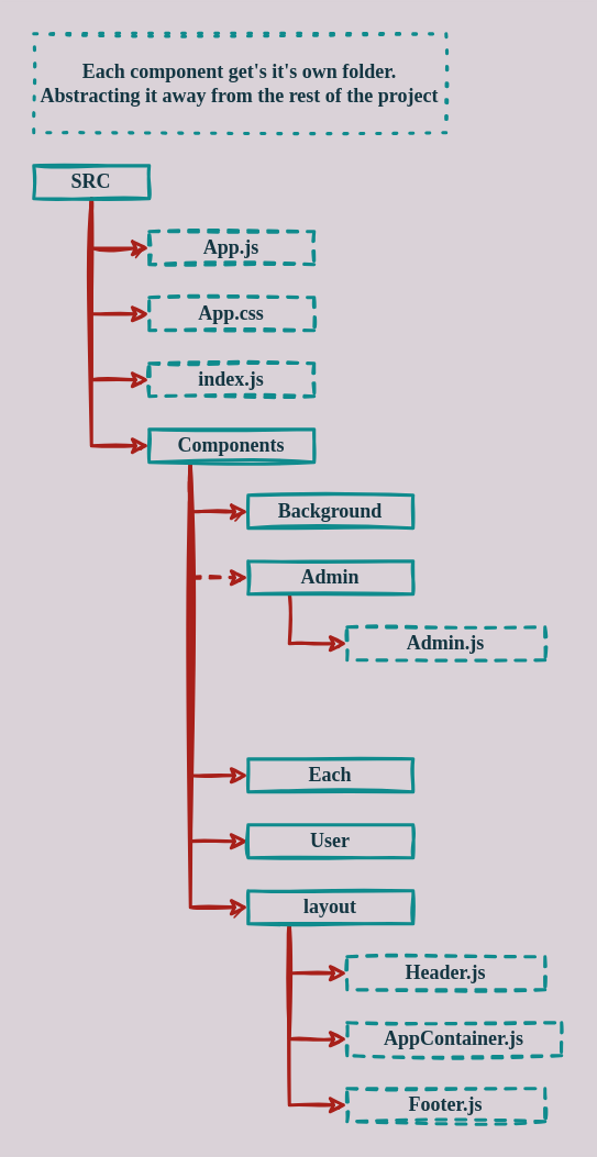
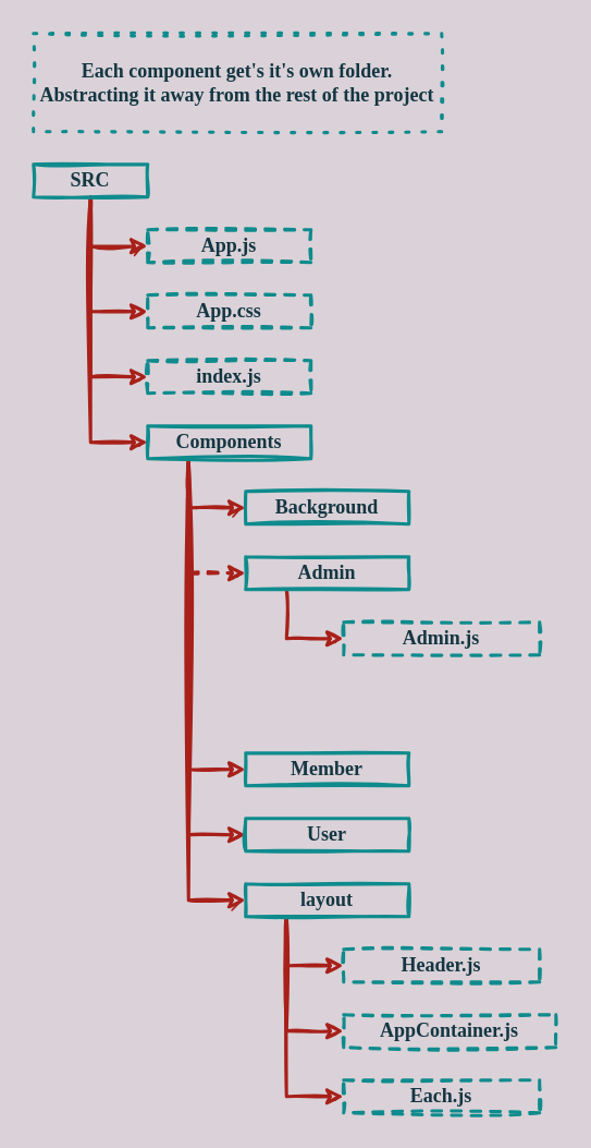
  <mxCell id="0" />
  <mxCell id="1" parent="0" />
  <mxCell id="2" style="edgeStyle=orthogonalEdgeStyle;rounded=0;orthogonalLoop=1;jettySize=auto;html=1;exitX=0.5;exitY=1;exitDx=0;exitDy=0;entryX=0;entryY=0.5;entryDx=0;entryDy=0;strokeColor=#A8201A;strokeWidth=2;fillColor=#FAE5C7;fontFamily=Lucida Console;fontColor=#143642;sketch=1;labelBackgroundColor=#DAD2D8;" edge="1" parent="1" source="6" target="13"><mxGeometry relative="1" as="geometry" /></mxCell>
  <mxCell id="3" style="edgeStyle=orthogonalEdgeStyle;rounded=0;orthogonalLoop=1;jettySize=auto;html=1;exitX=0.5;exitY=1;exitDx=0;exitDy=0;entryX=0;entryY=0.5;entryDx=0;entryDy=0;strokeColor=#A8201A;strokeWidth=2;fillColor=#FAE5C7;fontFamily=Lucida Console;fontColor=#143642;sketch=1;labelBackgroundColor=#DAD2D8;" edge="1" parent="1" source="6" target="14"><mxGeometry relative="1" as="geometry" /></mxCell>
  <mxCell id="4" style="edgeStyle=orthogonalEdgeStyle;rounded=0;orthogonalLoop=1;jettySize=auto;html=1;exitX=0.5;exitY=1;exitDx=0;exitDy=0;entryX=0;entryY=0.5;entryDx=0;entryDy=0;strokeColor=#A8201A;strokeWidth=2;fillColor=#FAE5C7;fontFamily=Lucida Console;fontColor=#143642;sketch=1;labelBackgroundColor=#DAD2D8;" edge="1" parent="1" source="6" target="15"><mxGeometry relative="1" as="geometry" /></mxCell>
  <mxCell id="5" style="edgeStyle=orthogonalEdgeStyle;rounded=0;orthogonalLoop=1;jettySize=auto;html=1;exitX=0.5;exitY=1;exitDx=0;exitDy=0;entryX=0;entryY=0.5;entryDx=0;entryDy=0;strokeColor=#A8201A;strokeWidth=2;fillColor=#FAE5C7;fontFamily=Lucida Console;fontColor=#143642;sketch=1;labelBackgroundColor=#DAD2D8;" edge="1" parent="1" source="6" target="12"><mxGeometry relative="1" as="geometry" /></mxCell>
  <mxCell id="6" value="&lt;b&gt;SRC&lt;/b&gt;" style="text;html=1;fillColor=none;align=center;verticalAlign=middle;whiteSpace=wrap;rounded=0;fontFamily=Lucida Console;fontColor=#143642;labelBorderColor=none;strokeColor=#0F8B8D;strokeWidth=2;sketch=1;" vertex="1" parent="1"><mxGeometry x="20" y="100" width="70" height="20" as="geometry" /></mxCell>
  <mxCell id="7" style="edgeStyle=orthogonalEdgeStyle;rounded=0;orthogonalLoop=1;jettySize=auto;html=1;exitX=0.25;exitY=1;exitDx=0;exitDy=0;entryX=0;entryY=0.5;entryDx=0;entryDy=0;strokeColor=#A8201A;strokeWidth=2;fillColor=#FAE5C7;fontFamily=Lucida Console;fontColor=#143642;sketch=1;labelBackgroundColor=#DAD2D8;" edge="1" parent="1" source="12" target="23"><mxGeometry relative="1" as="geometry" /></mxCell>
  <mxCell id="8" style="edgeStyle=orthogonalEdgeStyle;rounded=0;orthogonalLoop=1;jettySize=auto;html=1;exitX=0.25;exitY=1;exitDx=0;exitDy=0;entryX=0;entryY=0.5;entryDx=0;entryDy=0;strokeColor=#A8201A;strokeWidth=2;fillColor=#FAE5C7;fontFamily=Lucida Console;fontColor=#143642;sketch=1;labelBackgroundColor=#DAD2D8;dashed=1;" edge="1" parent="1" source="12" target="25"><mxGeometry relative="1" as="geometry" /></mxCell>
  <mxCell id="9" style="edgeStyle=orthogonalEdgeStyle;rounded=0;orthogonalLoop=1;jettySize=auto;html=1;exitX=0.25;exitY=1;exitDx=0;exitDy=0;entryX=0;entryY=0.5;entryDx=0;entryDy=0;strokeColor=#A8201A;strokeWidth=2;fillColor=#FAE5C7;fontFamily=Lucida Console;fontColor=#143642;sketch=1;labelBackgroundColor=#DAD2D8;" edge="1" parent="1" source="12" target="26"><mxGeometry relative="1" as="geometry" /></mxCell>
  <mxCell id="10" style="edgeStyle=orthogonalEdgeStyle;rounded=0;orthogonalLoop=1;jettySize=auto;html=1;exitX=0.25;exitY=1;exitDx=0;exitDy=0;entryX=0;entryY=0.5;entryDx=0;entryDy=0;strokeColor=#A8201A;strokeWidth=2;fillColor=#FAE5C7;fontFamily=Lucida Console;fontColor=#143642;sketch=1;labelBackgroundColor=#DAD2D8;" edge="1" parent="1" source="12" target="27"><mxGeometry relative="1" as="geometry" /></mxCell>
  <mxCell id="11" style="edgeStyle=orthogonalEdgeStyle;rounded=0;orthogonalLoop=1;jettySize=auto;html=1;exitX=0.25;exitY=1;exitDx=0;exitDy=0;entryX=0;entryY=0.5;entryDx=0;entryDy=0;strokeColor=#A8201A;strokeWidth=2;fillColor=#FAE5C7;fontFamily=Lucida Console;fontColor=#143642;sketch=1;labelBackgroundColor=#DAD2D8;" edge="1" parent="1" source="12" target="19"><mxGeometry relative="1" as="geometry" /></mxCell>
  <mxCell id="12" value="&lt;b&gt;Components&lt;/b&gt;" style="text;html=1;fillColor=none;align=center;verticalAlign=middle;whiteSpace=wrap;rounded=0;fontFamily=Lucida Console;fontColor=#143642;labelBorderColor=none;strokeColor=#0F8B8D;strokeWidth=2;sketch=1;" vertex="1" parent="1"><mxGeometry x="90" y="260" width="100" height="20" as="geometry" /></mxCell>
  <mxCell id="13" value="&lt;b&gt;App.js&lt;/b&gt;" style="text;html=1;fillColor=none;align=center;verticalAlign=middle;whiteSpace=wrap;rounded=0;fontFamily=Lucida Console;fontColor=#143642;labelBorderColor=none;strokeColor=#0F8B8D;strokeWidth=2;dashed=1;sketch=1;" vertex="1" parent="1"><mxGeometry x="90" y="140" width="100" height="20" as="geometry" /></mxCell>
  <mxCell id="14" value="&lt;b&gt;App.css&lt;/b&gt;" style="text;html=1;fillColor=none;align=center;verticalAlign=middle;whiteSpace=wrap;rounded=0;fontFamily=Lucida Console;fontColor=#143642;labelBorderColor=none;strokeColor=#0F8B8D;strokeWidth=2;dashed=1;sketch=1;" vertex="1" parent="1"><mxGeometry x="90" y="180" width="100" height="20" as="geometry" /></mxCell>
  <mxCell id="15" value="&lt;b&gt;index.js&lt;/b&gt;" style="text;html=1;fillColor=none;align=center;verticalAlign=middle;whiteSpace=wrap;rounded=0;fontFamily=Lucida Console;fontColor=#143642;labelBorderColor=none;strokeColor=#0F8B8D;strokeWidth=2;dashed=1;sketch=1;" vertex="1" parent="1"><mxGeometry x="90" y="220" width="100" height="20" as="geometry" /></mxCell>
  <mxCell id="16" style="edgeStyle=orthogonalEdgeStyle;rounded=0;orthogonalLoop=1;jettySize=auto;html=1;exitX=0.25;exitY=1;exitDx=0;exitDy=0;entryX=0;entryY=0.5;entryDx=0;entryDy=0;strokeColor=#A8201A;strokeWidth=2;fillColor=#FAE5C7;fontFamily=Lucida Console;fontColor=#143642;sketch=1;labelBackgroundColor=#DAD2D8;" edge="1" parent="1" source="19" target="20"><mxGeometry relative="1" as="geometry" /></mxCell>
  <mxCell id="17" style="edgeStyle=orthogonalEdgeStyle;rounded=0;orthogonalLoop=1;jettySize=auto;html=1;exitX=0.25;exitY=1;exitDx=0;exitDy=0;entryX=0;entryY=0.5;entryDx=0;entryDy=0;strokeColor=#A8201A;strokeWidth=2;fillColor=#FAE5C7;fontFamily=Lucida Console;fontColor=#143642;sketch=1;labelBackgroundColor=#DAD2D8;" edge="1" parent="1" source="19" target="21"><mxGeometry relative="1" as="geometry" /></mxCell>
  <mxCell id="18" style="edgeStyle=orthogonalEdgeStyle;rounded=0;orthogonalLoop=1;jettySize=auto;html=1;exitX=0.25;exitY=1;exitDx=0;exitDy=0;entryX=0;entryY=0.5;entryDx=0;entryDy=0;strokeColor=#A8201A;strokeWidth=2;fillColor=#FAE5C7;fontFamily=Lucida Console;fontColor=#143642;sketch=1;labelBackgroundColor=#DAD2D8;" edge="1" parent="1" source="19" target="22"><mxGeometry relative="1" as="geometry" /></mxCell>
  <mxCell id="19" value="&lt;b&gt;layout&lt;/b&gt;" style="text;html=1;fillColor=none;align=center;verticalAlign=middle;whiteSpace=wrap;rounded=0;fontFamily=Lucida Console;fontColor=#143642;labelBorderColor=none;strokeColor=#0F8B8D;strokeWidth=2;sketch=1;" vertex="1" parent="1"><mxGeometry x="150" y="540" width="100" height="20" as="geometry" /></mxCell>
  <mxCell id="20" value="&lt;b&gt;Header.js&lt;/b&gt;" style="text;html=1;fillColor=none;align=center;verticalAlign=middle;whiteSpace=wrap;rounded=0;fontFamily=Lucida Console;fontColor=#143642;labelBorderColor=none;strokeColor=#0F8B8D;strokeWidth=2;dashed=1;sketch=1;" vertex="1" parent="1"><mxGeometry x="210" y="580" width="120" height="20" as="geometry" /></mxCell>
  <mxCell id="21" value="&lt;b&gt;AppContainer.js&lt;/b&gt;" style="text;html=1;fillColor=none;align=center;verticalAlign=middle;whiteSpace=wrap;rounded=0;fontFamily=Lucida Console;fontColor=#143642;labelBorderColor=none;strokeColor=#0F8B8D;strokeWidth=2;dashed=1;sketch=1;" vertex="1" parent="1"><mxGeometry x="210" y="620" width="130" height="20" as="geometry" /></mxCell>
- <mxCell id="22" value="&lt;b&gt;Footer.js&lt;/b&gt;" style="text;html=1;fillColor=none;align=center;verticalAlign=middle;whiteSpace=wrap;rounded=0;fontFamily=Lucida Console;fontColor=#143642;labelBorderColor=none;strokeColor=#0F8B8D;strokeWidth=2;dashed=1;sketch=1;" vertex="1" parent="1"><mxGeometry x="210" y="660" width="120" height="20" as="geometry" /></mxCell>
+ <mxCell id="22" value="&lt;b&gt;Each.js&lt;/b&gt;" style="text;html=1;fillColor=none;align=center;verticalAlign=middle;whiteSpace=wrap;rounded=0;fontFamily=Lucida Console;fontColor=#143642;labelBorderColor=none;strokeColor=#0F8B8D;strokeWidth=2;dashed=1;sketch=1;" vertex="1" parent="1"><mxGeometry x="210" y="660" width="120" height="20" as="geometry" /></mxCell>
  <mxCell id="23" value="&lt;b&gt;Background&lt;/b&gt;" style="text;html=1;fillColor=none;align=center;verticalAlign=middle;whiteSpace=wrap;rounded=0;fontFamily=Lucida Console;fontColor=#143642;labelBorderColor=none;strokeColor=#0F8B8D;strokeWidth=2;sketch=1;" vertex="1" parent="1"><mxGeometry x="150" y="300" width="100" height="20" as="geometry" /></mxCell>
  <mxCell id="24" style="edgeStyle=orthogonalEdgeStyle;rounded=0;orthogonalLoop=1;jettySize=auto;html=1;exitX=0.25;exitY=1;exitDx=0;exitDy=0;entryX=0;entryY=0.5;entryDx=0;entryDy=0;strokeColor=#A8201A;strokeWidth=2;fillColor=#FAE5C7;fontFamily=Lucida Console;fontColor=#143642;sketch=1;labelBackgroundColor=#DAD2D8;" edge="1" parent="1" source="25" target="28"><mxGeometry relative="1" as="geometry" /></mxCell>
  <mxCell id="25" value="&lt;b&gt;Admin&lt;/b&gt;" style="text;html=1;fillColor=none;align=center;verticalAlign=middle;whiteSpace=wrap;rounded=0;fontFamily=Lucida Console;fontColor=#143642;labelBorderColor=none;strokeColor=#0F8B8D;strokeWidth=2;sketch=1;" vertex="1" parent="1"><mxGeometry x="150" y="340" width="100" height="20" as="geometry" /></mxCell>
- <mxCell id="26" value="&lt;b&gt;Each&lt;/b&gt;" style="text;html=1;fillColor=none;align=center;verticalAlign=middle;whiteSpace=wrap;rounded=0;fontFamily=Lucida Console;fontColor=#143642;labelBorderColor=none;strokeColor=#0F8B8D;strokeWidth=2;sketch=1;" vertex="1" parent="1"><mxGeometry x="150" y="460" width="100" height="20" as="geometry" /></mxCell>
+ <mxCell id="26" value="&lt;b&gt;Member&lt;/b&gt;" style="text;html=1;fillColor=none;align=center;verticalAlign=middle;whiteSpace=wrap;rounded=0;fontFamily=Lucida Console;fontColor=#143642;labelBorderColor=none;strokeColor=#0F8B8D;strokeWidth=2;sketch=1;" vertex="1" parent="1"><mxGeometry x="150" y="460" width="100" height="20" as="geometry" /></mxCell>
  <mxCell id="27" value="&lt;b&gt;User&lt;/b&gt;" style="text;html=1;fillColor=none;align=center;verticalAlign=middle;whiteSpace=wrap;rounded=0;fontFamily=Lucida Console;fontColor=#143642;labelBorderColor=none;strokeColor=#0F8B8D;strokeWidth=2;sketch=1;" vertex="1" parent="1"><mxGeometry x="150" y="500" width="100" height="20" as="geometry" /></mxCell>
  <mxCell id="28" value="&lt;b&gt;Admin.js&lt;/b&gt;" style="text;html=1;fillColor=none;align=center;verticalAlign=middle;whiteSpace=wrap;rounded=0;fontFamily=Lucida Console;fontColor=#143642;labelBorderColor=none;strokeColor=#0F8B8D;strokeWidth=2;dashed=1;sketch=1;" vertex="1" parent="1"><mxGeometry x="210" y="380" width="120" height="20" as="geometry" /></mxCell>
  <mxCell id="29" value="&lt;b&gt;Each component get's it's own folder. Abstracting it away from the rest of the project&lt;/b&gt;" style="text;html=1;fillColor=none;align=center;verticalAlign=middle;whiteSpace=wrap;rounded=0;fontFamily=Lucida Console;fontColor=#143642;labelBorderColor=none;strokeColor=#0F8B8D;strokeWidth=2;dashed=1;dashPattern=1 4;sketch=1;" vertex="1" parent="1"><mxGeometry x="20" y="20" width="250" height="60" as="geometry" /></mxCell>
